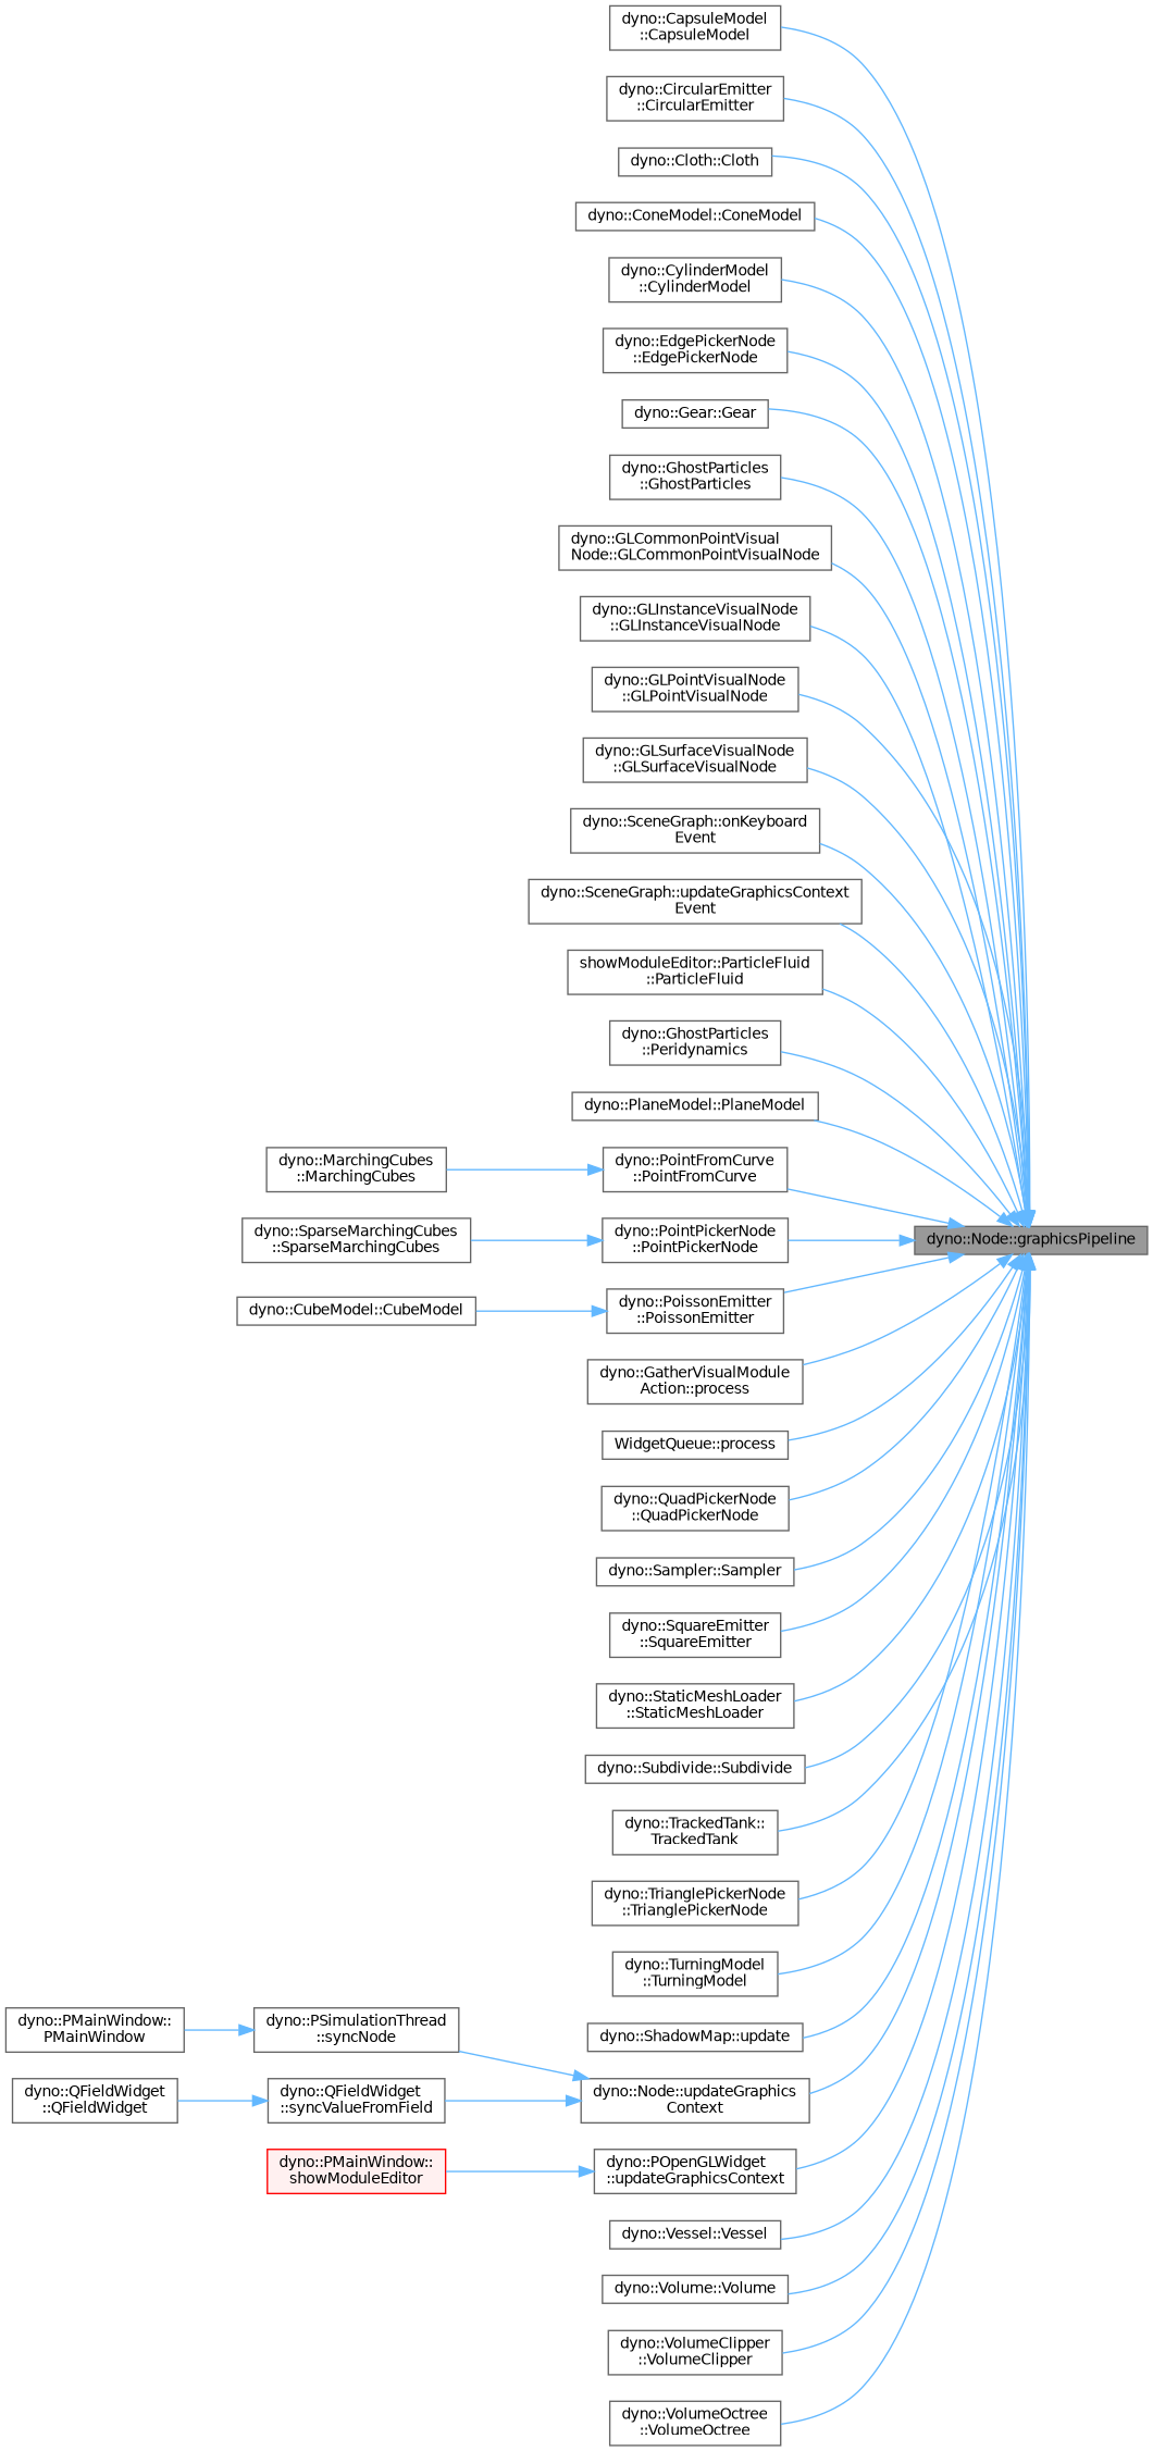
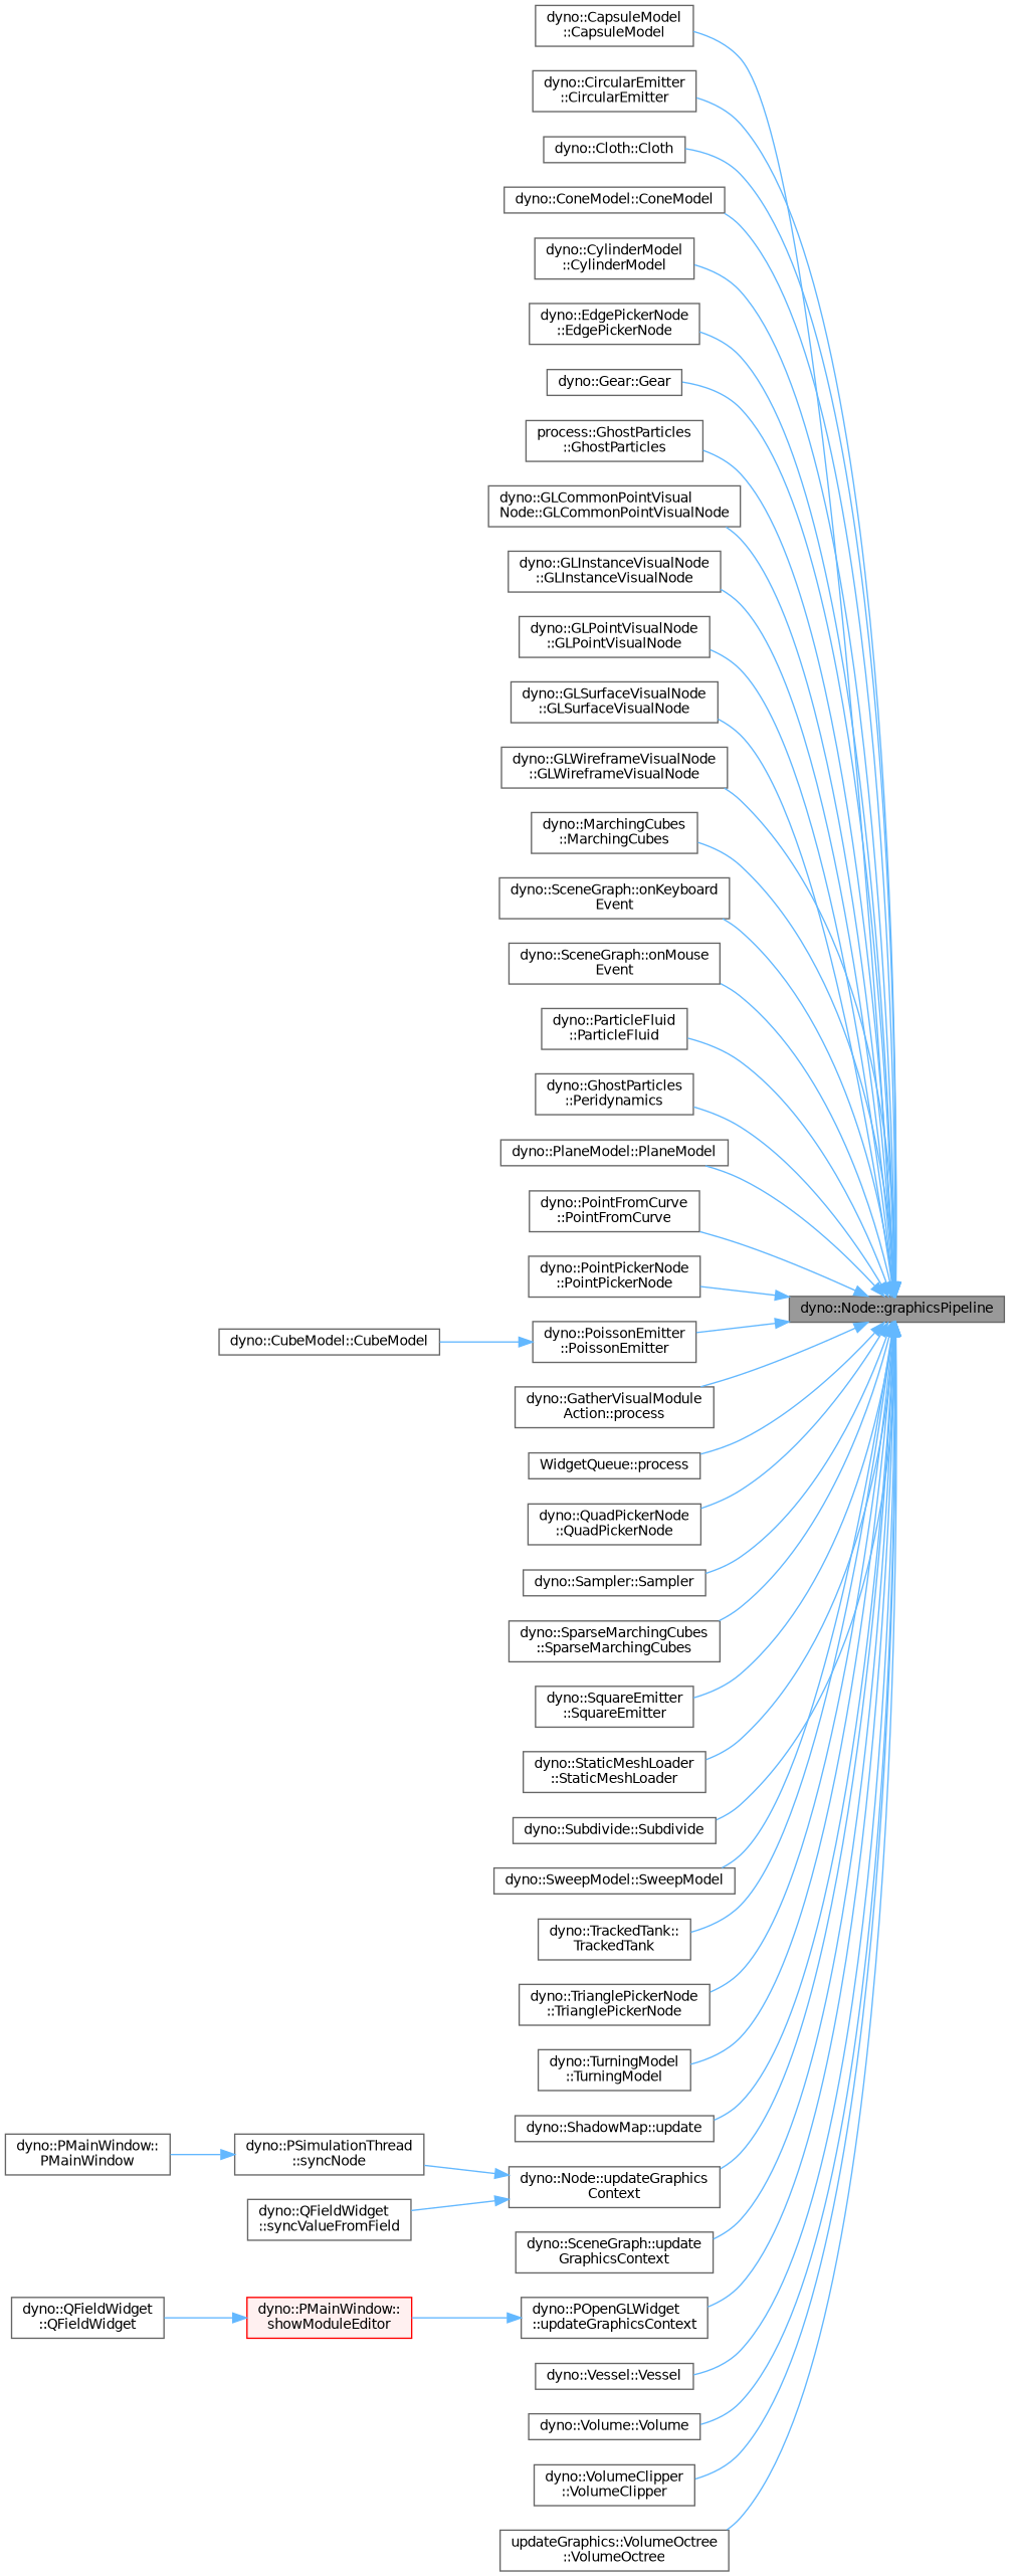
  digraph {
    rankdir=RL
    node [color=grey40 fillcolor=white fontname=Helvetica fontsize=10 shape=box style=filled]
    edge [color=steelblue1 dir=back fontname=Helvetica fontsize=10 labelfontname=Helvetica labelfontsize=10 style=solid]
    n1 [color=gray40 fillcolor=grey60 fontcolor=black height=0.2 label="dyno::Node::graphicsPipeline" width=0.4]
    n2 [height=0.2 label="dyno::CapsuleModel\l::CapsuleModel" width=0.4]
    n3 [height=0.2 label="dyno::CircularEmitter\l::CircularEmitter" width=0.4]
    n4 [height=0.2 label="dyno::Cloth::Cloth" width=0.4]
    n5 [height=0.2 label="dyno::ConeModel::ConeModel" width=0.4]
    n6 [height=0.2 label="dyno::CylinderModel\l::CylinderModel" width=0.4]
    n7 [height=0.2 label="dyno::EdgePickerNode\l::EdgePickerNode" width=0.4]
    n8 [height=0.2 label="dyno::Gear::Gear" width=0.4]
-   n9 [height=0.2 label="dyno::GhostParticles\l::GhostParticles" width=0.4]
+   n9 [height=0.2 label="process::GhostParticles\l::GhostParticles" width=0.4]
    n10 [height=0.2 label="dyno::GLCommonPointVisual\lNode::GLCommonPointVisualNode" width=0.4]
    n11 [height=0.2 label="dyno::GLInstanceVisualNode\l::GLInstanceVisualNode" width=0.4]
    n12 [height=0.2 label="dyno::GLPointVisualNode\l::GLPointVisualNode" width=0.4]
    n13 [height=0.2 label="dyno::GLSurfaceVisualNode\l::GLSurfaceVisualNode" width=0.4]
+   n14 [height=0.2 label="dyno::GLWireframeVisualNode\l::GLWireframeVisualNode" width=0.4]
    n15 [height=0.2 label="dyno::MarchingCubes\l::MarchingCubes" width=0.4]
    n16 [height=0.2 label="dyno::SceneGraph::onKeyboard\lEvent" width=0.4]
-   n17 [height=0.2 label="dyno::SceneGraph::updateGraphicsContext\lEvent" width=0.4]
-   n18 [height=0.2 label="showModuleEditor::ParticleFluid\l::ParticleFluid" width=0.4]
+   n17 [height=0.2 label="dyno::SceneGraph::onMouse\lEvent" width=0.4]
+   n18 [height=0.2 label="dyno::ParticleFluid\l::ParticleFluid" width=0.4]
    n19 [height=0.2 label="dyno::GhostParticles\l::Peridynamics" width=0.4]
    n20 [height=0.2 label="dyno::PlaneModel::PlaneModel" width=0.4]
    n21 [height=0.2 label="dyno::PointFromCurve\l::PointFromCurve" width=0.4]
    n22 [height=0.2 label="dyno::PointPickerNode\l::PointPickerNode" width=0.4]
    n23 [height=0.2 label="dyno::PoissonEmitter\l::PoissonEmitter" width=0.4]
    n24 [height=0.2 label="dyno::GatherVisualModule\lAction::process" width=0.4]
    n25 [height=0.2 label="WidgetQueue::process" width=0.4]
    n26 [height=0.2 label="dyno::QuadPickerNode\l::QuadPickerNode" width=0.4]
    n27 [height=0.2 label="dyno::Sampler::Sampler" width=0.4]
    n28 [height=0.2 label="dyno::SparseMarchingCubes\l::SparseMarchingCubes" width=0.4]
    n29 [height=0.2 label="dyno::SquareEmitter\l::SquareEmitter" width=0.4]
    n30 [height=0.2 label="dyno::StaticMeshLoader\l::StaticMeshLoader" width=0.4]
    n31 [height=0.2 label="dyno::Subdivide::Subdivide" width=0.4]
+   n32 [height=0.2 label="dyno::SweepModel::SweepModel" width=0.4]
    n33 [height=0.2 label="dyno::TrackedTank::\lTrackedTank" width=0.4]
    n34 [height=0.2 label="dyno::TrianglePickerNode\l::TrianglePickerNode" width=0.4]
    n35 [height=0.2 label="dyno::TurningModel\l::TurningModel" width=0.4]
    n36 [height=0.2 label="dyno::ShadowMap::update" width=0.4]
    n37 [height=0.2 label="dyno::Node::updateGraphics\lContext" width=0.4]
+   n38 [height=0.2 label="dyno::SceneGraph::update\lGraphicsContext" width=0.4]
    n39 [height=0.2 label="dyno::POpenGLWidget\l::updateGraphicsContext" width=0.4]
    n40 [height=0.2 label="dyno::Vessel::Vessel" width=0.4]
    n41 [height=0.2 label="dyno::Volume::Volume" width=0.4]
    n42 [height=0.2 label="dyno::VolumeClipper\l::VolumeClipper" width=0.4]
-   n43 [height=0.2 label="dyno::VolumeOctree\l::VolumeOctree" width=0.4]
+   n43 [height=0.2 label="updateGraphics::VolumeOctree\l::VolumeOctree" width=0.4]
    n44 [height=0.2 label="dyno::CubeModel::CubeModel" width=0.4]
    n45 [height=0.2 label="dyno::PSimulationThread\l::syncNode" width=0.4]
    n46 [height=0.2 label="dyno::QFieldWidget\l::syncValueFromField" width=0.4]
    n47 [color=red fillcolor="#FFF0F0" height=0.2 label="dyno::PMainWindow::\lshowModuleEditor" width=0.4]
    n48 [height=0.2 label="dyno::PMainWindow::\lPMainWindow" width=0.4]
    n49 [height=0.2 label="dyno::QFieldWidget\l::QFieldWidget" width=0.4]
    n1 -> n2
    n1 -> n3
    n1 -> n4
    n1 -> n5
    n1 -> n6
    n1 -> n7
    n1 -> n8
    n1 -> n9
    n1 -> n10
    n1 -> n11
    n1 -> n12
    n1 -> n13
-   n21 -> n15
+   n1 -> n14
+   n1 -> n15
    n1 -> n16
    n1 -> n17
    n1 -> n18
    n1 -> n19
    n1 -> n20
    n1 -> n21
    n1 -> n22
    n1 -> n23
    n1 -> n24
    n1 -> n25
    n1 -> n26
    n1 -> n27
-   n22 -> n28
+   n1 -> n28
    n1 -> n29
    n1 -> n30
    n1 -> n31
+   n1 -> n32
    n1 -> n33
    n1 -> n34
    n1 -> n35
    n1 -> n36
    n1 -> n37
+   n1 -> n38
    n1 -> n39
    n1 -> n40
    n1 -> n41
    n1 -> n42
    n1 -> n43
    n23 -> n44
    n37 -> n45
    n37 -> n46
    n39 -> n47
    n45 -> n48
-   n46 -> n49
+   n47 -> n49
  }
